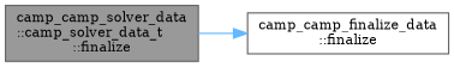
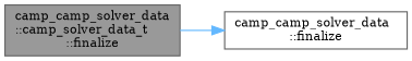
  digraph {
    rankdir=LR
    fontname="DejaVu Serif"
    node [fontname="DejaVu Serif" fontsize=10 shape=box style=filled]
    n1 [color=gray40 fillcolor=grey60 fontcolor=black height=0.2 label="camp_camp_solver_data\l::camp_solver_data_t\l::finalize" width=0.4]
-   n2 [color=grey40 fillcolor=white height=0.2 label="camp_camp_finalize_data\l::finalize" width=0.4]
+   n2 [color=grey40 fillcolor=white height=0.2 label="camp_camp_solver_data\l::finalize" width=0.4]
    n1 -> n2 [color=steelblue1 fontname="DejaVu Serif" fontsize=10 labelfontname=Helvetica labelfontsize=10 style=solid]
  }
